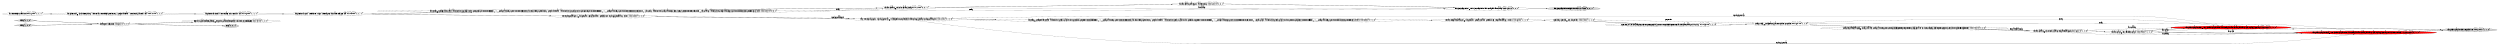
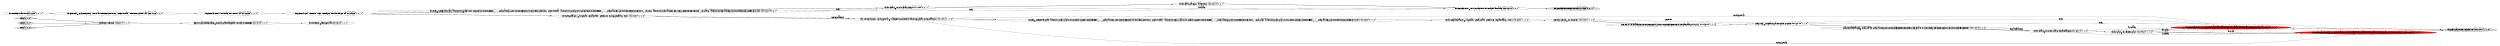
  digraph {
    rankdir=LR
    node [fillcolor=white shape=ellipse style=filled]
    edge [style=bold]
    n1 [label="RepositoryCache.FileKey fileKey = RepositoryCache.FileKey.exact(remoteDir,FS.DETECTED)@@@4@@@['1', '1', '1']"]
+   n2 [label="this.remoteRepo = fileKey.open(false)@@@5@@@['1', '1', '1']"]
    n3 [label="this.gitForPush.commit().setMessage(\"First commit\").call()@@@8@@@['1', '1', '1']"]
    n4 [label="this.gitForPush.push().setRemote(\"origin\").setRefSpecs(this.masterRefSpec).call()@@@9@@@['1', '1', '1']"]
    n5 [label="this.config = ConfigBuilder.create().addPrimitive(GitConfigMonitor.GIT_CONFIG_MONITOR_PREFIX + \".\" + ConfigurationKeys.GIT_MONITOR_REPO_URI,this.remoteRepo.getDirectory().getAbsolutePath()).addPrimitive(GitConfigMonitor.GIT_CONFIG_MONITOR_PREFIX + \".\" + ConfigurationKeys.GIT_MONITOR_REPO_DIR,TEST_DIR + \"/jobConfig\").addPrimitive(ConfigurationKeys.FLOWSPEC_STORE_DIR_KEY,TEST_DIR + \"flowCatalog\").addPrimitive(ConfigurationKeys.GIT_MONITOR_POLLING_INTERVAL,5).build()@@@10@@@['0', '0', '1']"]
    n6 [label="URI topologyCatalogUri = this.getClass().getClassLoader().getResource(\"topologyspec_catalog\").toURI()@@@10@@@['1', '1', '0']"]
    n7 [label="this.config = ConfigBuilder.create().addPrimitive(GitFlowGraphMonitor.GIT_FLOWGRAPH_MONITOR_PREFIX + \".\" + ConfigurationKeys.GIT_MONITOR_REPO_URI,this.remoteRepo.getDirectory().getAbsolutePath()).addPrimitive(GitFlowGraphMonitor.GIT_FLOWGRAPH_MONITOR_PREFIX + \".\" + ConfigurationKeys.GIT_MONITOR_REPO_DIR,TEST_DIR + \"/git-flowgraph\").addPrimitive(GitFlowGraphMonitor.GIT_FLOWGRAPH_MONITOR_PREFIX + \".\" + ConfigurationKeys.GIT_MONITOR_POLLING_INTERVAL,5).build()@@@12@@@['1', '1', '0']"]
    n8 [label="URI flowTemplateCatalogUri = this.getClass().getClassLoader().getResource(\"template_catalog\").toURI()@@@13@@@['1', '1', '0']"]
    n9 [label="Properties properties = new Properties()@@@14@@@['1', '1', '0']"]
    n10 [label="this.flowGraph = new BaseFlowGraph()@@@19@@@['1', '1', '0']"]
    n11 [fillcolor=red label="this.gitFlowGraphMonitor = new GitFlowGraphMonitor(this.config,this.flowCatalog,this.flowGraph,topologySpecMap,new CountDownLatch(1))@@@20@@@['0', '1', '0']"]
    n12 [fillcolor=red label="this.gitFlowGraphMonitor = new GitFlowGraphMonitor(this.config,this.flowCatalog,this.flowGraph,topologySpecMap)@@@20@@@['1', '0', '0']"]
    n13 [fillcolor=lightgray label="this.gitFlowGraphMonitor.setActive(true)@@@21@@@['1', '1', '0']"]
    n14 [label="this.flowCatalog.startAsync().awaitRunning()@@@12@@@['0', '0', '1']"]
    n15 [label="this.gitConfigMonitor = new GitConfigMonitor(this.config,this.flowCatalog)@@@13@@@['0', '0', '1']"]
    n16 [fillcolor=lightgray label="this.gitConfigMonitor.setActive(true)@@@14@@@['0', '0', '1']"]
    n17 [fillcolor=lightgray label="setUp['0', '1', '0']" shape=diamond]
    n18 [label="cleanUpDir(TEST_DIR)@@@3@@@['1', '1', '1']" shape=diamond]
    n19 [label="this.flowCatalog = new FSFlowCatalog(templateCatalogCfg)@@@18@@@['1', '1', '0']"]
    n20 [label="this.flowCatalog = new FlowCatalog(config)@@@11@@@['0', '0', '1']"]
    n21 [fillcolor=lightgray label="setup['0', '0', '1']"]
    n22 [label="properties.put(ServiceConfigKeys.TEMPLATE_CATALOGS_FULLY_QUALIFIED_PATH_KEY,flowTemplateCatalogUri.toString())@@@15@@@['1', '1', '0']"]
    n23 [label="Config config = ConfigFactory.parseProperties(properties)@@@16@@@['1', '1', '0']"]
    n24 [label="Config templateCatalogCfg = config.withValue(ConfigurationKeys.JOB_CONFIG_FILE_GENERAL_PATH_KEY,config.getValue(ServiceConfigKeys.TEMPLATE_CATALOGS_FULLY_QUALIFIED_PATH_KEY))@@@17@@@['1', '1', '0']"]
    n25 [label="Map<URI,TopologySpec> topologySpecMap = MultiHopFlowCompilerTest.buildTopologySpecMap(topologyCatalogUri)@@@11@@@['1', '1', '0']"]
    n26 [fillcolor=lightgray label="setUp['1', '0', '0']" shape=diamond]
    n27 [label="this.remoteRepo.create(true)@@@6@@@['1', '1', '1']"]
    n28 [label="this.gitForPush = Git.cloneRepository().setURI(this.remoteRepo.getDirectory().getAbsolutePath()).setDirectory(cloneDir).call()@@@7@@@['1', '1', '1']"]
+   n1 -> n2
    n3 -> n4
    n4 -> n5
    n4 -> n6
    n5 -> n15 [label=config style=solid]
    n5 -> n20
    n5 -> n20 [label=config style=solid]
    n6 -> n25
    n6 -> n25 [label=topologyCatalogUri style=solid]
    n7 -> n8
    n8 -> n9
    n9 -> n22
    n9 -> n23 [label=properties style=solid]
    n10 -> n11 [label=flowGraph style=solid]
    n10 -> n11
    n10 -> n12 [label=flowGraph style=solid]
    n10 -> n12
    n11 -> n13
    n12 -> n11 [label=0 style=dashed]
    n12 -> n13
    n14 -> n15
    n15 -> n16
    n17 -> n18
    n18 -> n1
    n19 -> n10
    n19 -> n11 [label=flowCatalog style=solid]
    n19 -> n12 [label=flowCatalog style=solid]
    n20 -> n14
    n20 -> n15 [label=flowCatalog style=solid]
-   n18 -> n21
+   n21 -> n18
    n22 -> n23
    n23 -> n11 [label=config style=solid]
    n23 -> n12 [label=config style=solid]
    n23 -> n24
    n24 -> n19
    n24 -> n19 [label=templateCatalogCfg style=solid]
    n25 -> n7
    n25 -> n11 [label=topologySpecMap style=solid]
    n25 -> n12 [label=topologySpecMap style=solid]
    n26 -> n18
    n27 -> n28
    n28 -> n3
  }
